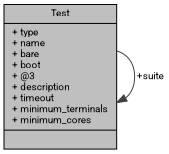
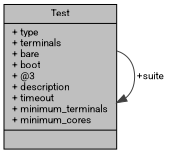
  digraph {
    fontname=Roboto
-   n1 [color=black fillcolor=grey75 fontcolor=black fontname=Roboto fontsize=10 height=0.2 label="{Test\n|+ type\l+ name\l+ bare\l+ boot\l+ @3\l+ description\l+ timeout\l+ minimum_terminals\l+ minimum_cores\l|}" shape=record style=filled width=0.4]
+   n1 [color=black fillcolor=grey75 fontcolor=black fontname=Roboto fontsize=10 height=0.2 label="{Test\n|+ type\l+ terminals\l+ bare\l+ boot\l+ @3\l+ description\l+ timeout\l+ minimum_terminals\l+ minimum_cores\l|}" shape=record style=filled width=0.4]
    n1 -> n1 [arrowhead=normal color=grey25 fontname=Roboto fontsize=10 label=" +suite" labelfontname=Helvetica labelfontsize=10 style=solid]
  }
